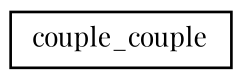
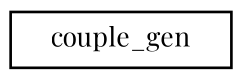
  digraph {
    rankdir=LR
    fontname="Playfair Display"
-   n1 [color=black fillcolor=white fontname="Playfair Display" fontsize=10 height=0.2 label=couple_couple shape=record style=filled width=0.4]
+   n1 [color=black fillcolor=white fontname="Playfair Display" fontsize=10 height=0.2 label=couple_gen shape=record style=filled width=0.4]
  }
